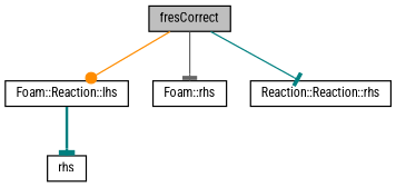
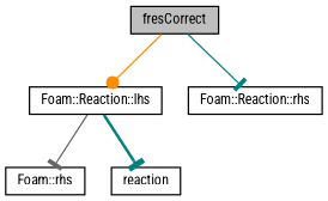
  digraph {
    fontname="Roboto Condensed"
    rankdir=TB
    node [color=black fontname="Roboto Condensed" fontsize=10 shape=record]
    edge [arrowhead=tee color=teal fontname="Roboto Condensed" fontsize=10 labelfontname=Helvetica labelfontsize=10 style=solid]
    n1 [fillcolor=grey75 fontcolor=black height=0.2 label=fresCorrect style=filled width=0.4]
    n2 [height=0.2 label="Foam::Reaction::lhs" width=0.4]
    n3 [height=0.2 label="Foam::rhs" width=0.4]
-   n4 [height=0.2 label="Reaction::Reaction::rhs" width=0.4]
-   n5 [height=0.2 label=rhs width=0.4]
+   n4 [height=0.2 label="Foam::Reaction::rhs" width=0.4]
+   n5 [height=0.2 label=reaction width=0.4]
    n1 -> n2 [arrowhead=dot color=darkorange]
-   n1 -> n3 [color=gray40]
+   n2 -> n3 [color=gray40]
    n1 -> n4
    n2 -> n5 [style=bold]
  }
